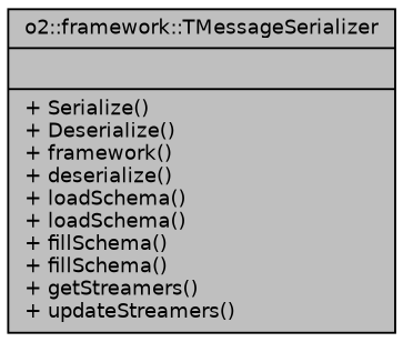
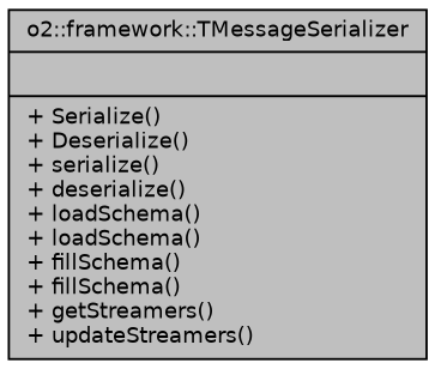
  digraph {
-   n1 [color=black fillcolor=grey75 fontcolor=black fontname=Helvetica fontsize=10 height=0.2 label="{o2::framework::TMessageSerializer\n||+ Serialize()\l+ Deserialize()\l+ framework()\l+ deserialize()\l+ loadSchema()\l+ loadSchema()\l+ fillSchema()\l+ fillSchema()\l+ getStreamers()\l+ updateStreamers()\l}" shape=record style=filled width=0.4]
+   n1 [color=black fillcolor=grey75 fontcolor=black fontname=Helvetica fontsize=10 height=0.2 label="{o2::framework::TMessageSerializer\n||+ Serialize()\l+ Deserialize()\l+ serialize()\l+ deserialize()\l+ loadSchema()\l+ loadSchema()\l+ fillSchema()\l+ fillSchema()\l+ getStreamers()\l+ updateStreamers()\l}" shape=record style=filled width=0.4]
  }
